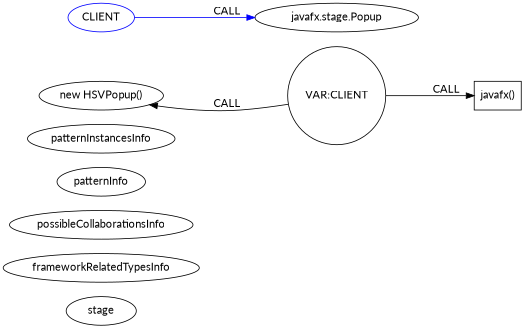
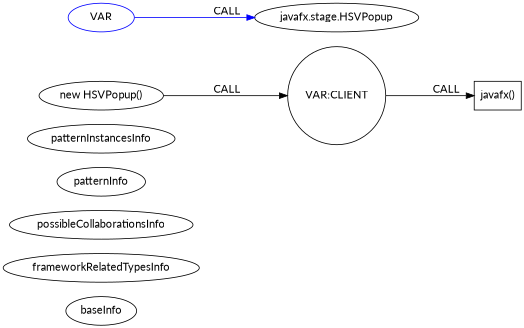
  digraph {
    fontname=Lato
    rankdir=LR
    node [fontname=Lato]
    edge [fontname=Lato]
-   baseInfo [category=pattern graphId=4527 isAnonymous=false possibleRelation=false label=stage]
+   baseInfo [category=pattern graphId=4527 isAnonymous=false possibleRelation=false]
    frameworkRelatedTypesInfo
    possibleCollaborationsInfo
    patternInfo [frequency=2.0 patternRootClient=null]
    patternInstancesInfo [0="projects4PB-biomet~/projects4PB-biomet/biomet-master/src/biomet/panels/RootPanel.java~javafx.scene.control.MenuBar createMenuBar()~3959" 1="projects4PB-biomet~/projects4PB-biomet/biomet-master/src/biomet/panels/RootPanel.java~RootPanel~3950"]
    n6 [isFrameworkType=false label="new HSVPopup()" vertexType=CONSTRUCTOR_CALL]
    n7 [isFrameworkType=false label="VAR:CLIENT" shape=circle vertexType=VARIABLE_EXPRESION]
    n8 [isFrameworkType=false label="javafx()" shape=box vertexType=INSIDE_CALL]
-   n9 [color=blue isFrameworkType=false label=CLIENT vertexType=REFERENCE_CLIENT_CLASS_DECLARATION]
-   n10 [isFrameworkType=false label="javafx.stage.Popup" vertexType=FRAMEWORK_CLASS_TYPE]
-   n7 -> n6 [label=CALL]
+   n9 [color=blue isFrameworkType=false label=VAR vertexType=REFERENCE_CLIENT_CLASS_DECLARATION]
+   n10 [isFrameworkType=false label="javafx.stage.HSVPopup" vertexType=FRAMEWORK_CLASS_TYPE]
+   n6 -> n7 [label=CALL]
    n7 -> n8 [label=CALL]
    n9 -> n10 [color=blue label=CALL]
  }
